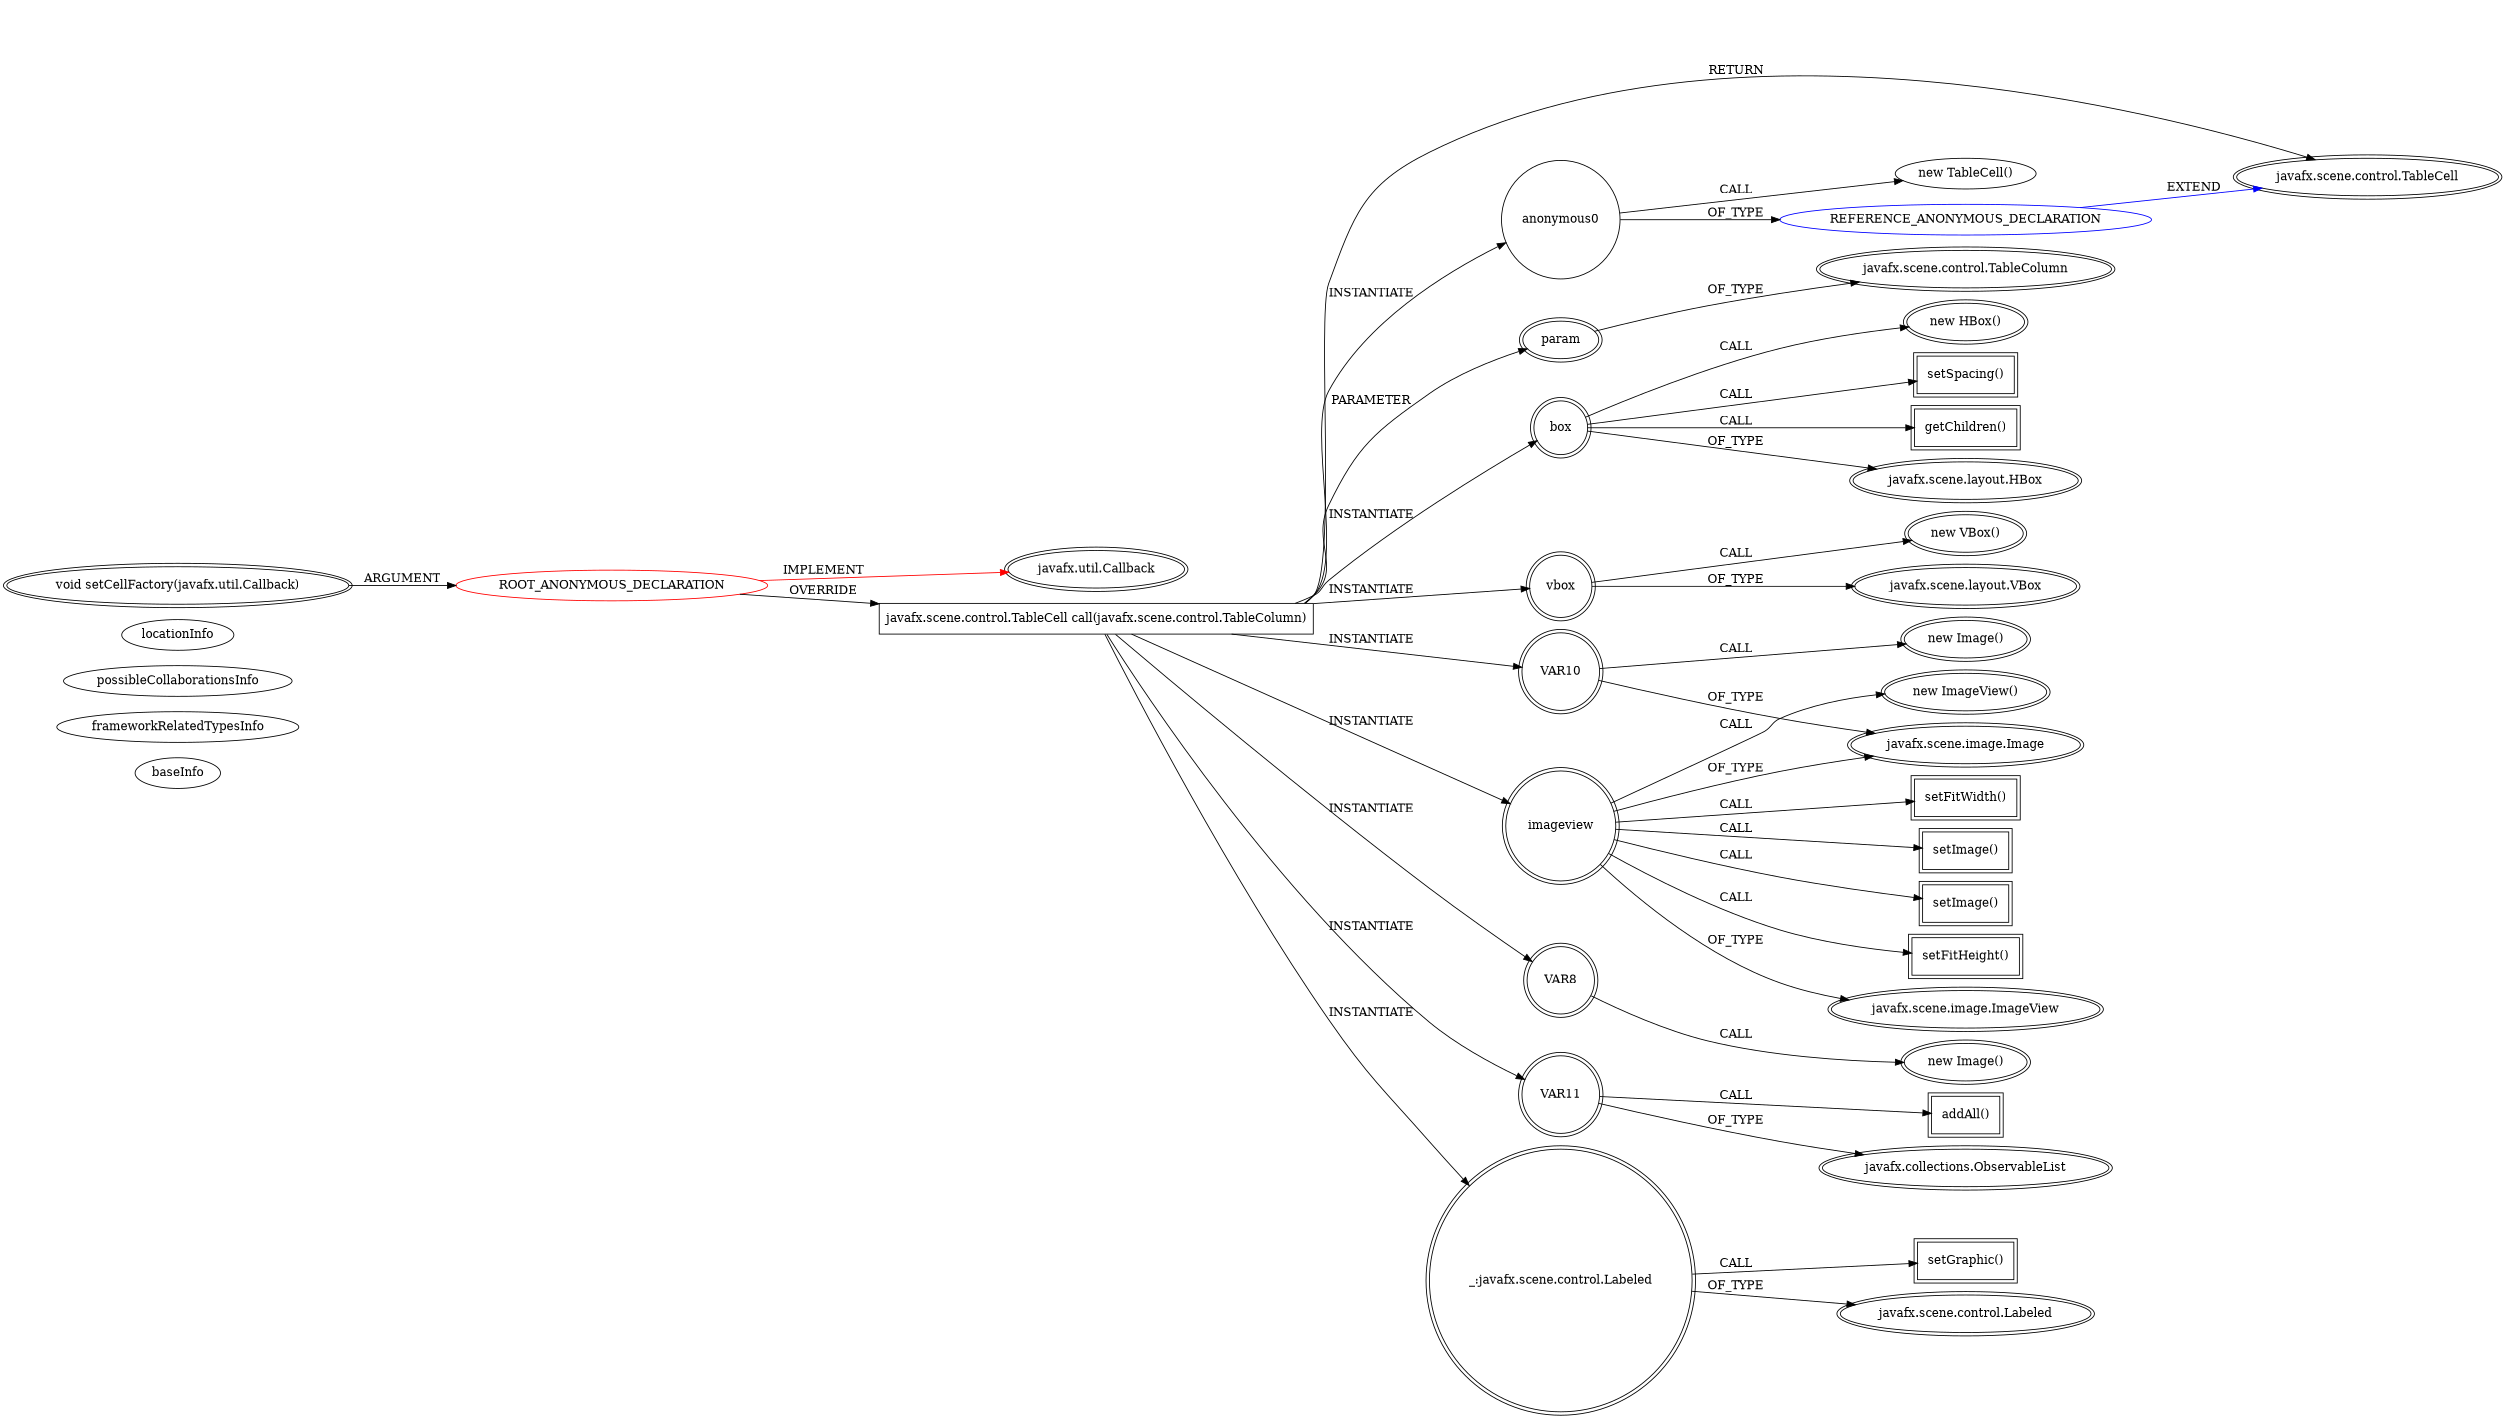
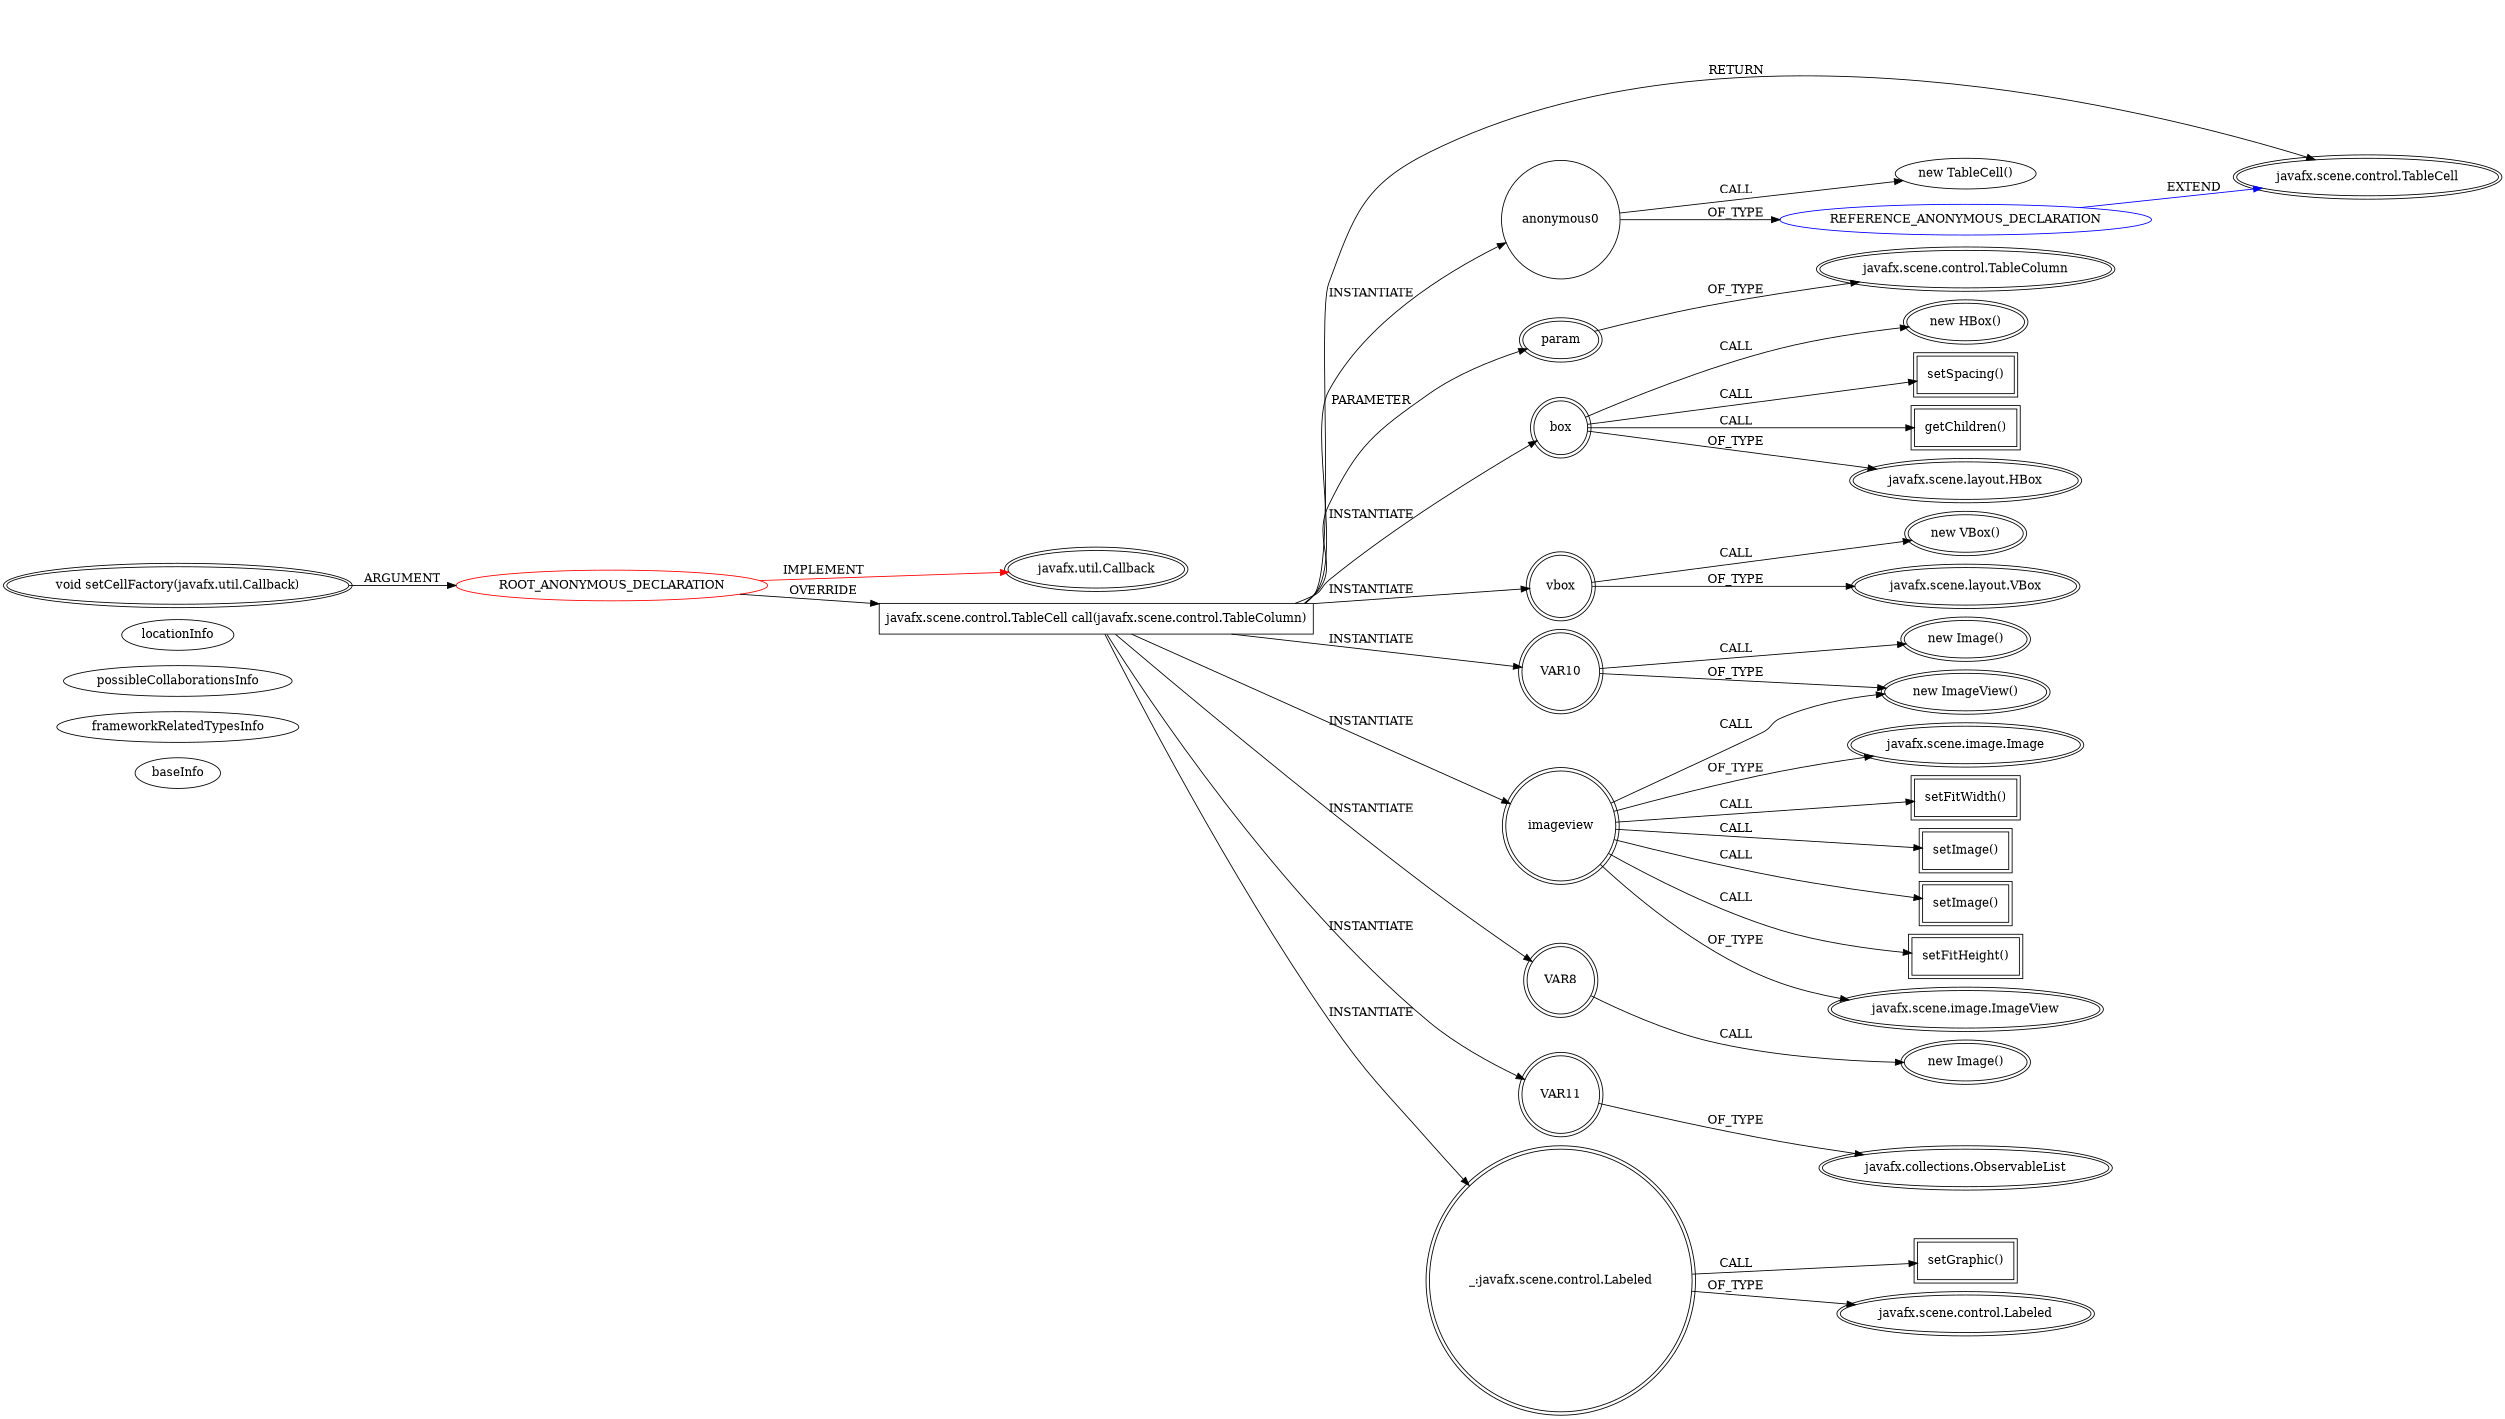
  digraph {
    rankdir=LR
    node [isFrameworkType=true vertexType=VARIABLE_EXPRESION peripheries=2]
    baseInfo [category=extension_graph graphId=2714 isAnonymous=true possibleRelation=true isFrameworkType="" vertexType="" peripheries=""]
    frameworkRelatedTypesInfo [0="javafx.util.Callback" isFrameworkType="" vertexType="" peripheries=""]
    possibleCollaborationsInfo [0="2714~OVERRIDING_METHOD_DECLARATION-INSTANTIATION-~javafx.util.Callback ~javafx.scene.control.TableCell ~true~true" isFrameworkType="" vertexType="" peripheries=""]
    locationInfo [contextSignature="void initialize(java.net.URL,java.util.ResourceBundle)" filePath="/geyrix57-Proyecto_1_Bases/Proyecto_1_Bases-master/src/Control/ControlLog.java" graphId=2714 projectName="geyrix57-Proyecto_1_Bases" isFrameworkType="" vertexType="" peripheries=""]
    n5 [color=red isFrameworkType=false label=ROOT_ANONYMOUS_DECLARATION vertexType=ROOT_ANONYMOUS_DECLARATION peripheries=""]
    n6 [label="javafx.util.Callback" vertexType=FRAMEWORK_INTERFACE_TYPE]
    n7 [isFrameworkType=false label="javafx.scene.control.TableCell call(javafx.scene.control.TableColumn)" shape=box vertexType=OVERRIDING_METHOD_DECLARATION peripheries=""]
    n8 [label="javafx.scene.control.TableCell" vertexType=FRAMEWORK_CLASS_TYPE]
    n9 [label=param vertexType=PARAMETER_DECLARATION]
    n10 [isFrameworkType=false label=anonymous0 shape=circle peripheries=""]
    n11 [label=box shape=circle]
    n12 [label=vbox shape=circle]
    n13 [label=imageview shape=circle]
    n14 [label=VAR8 shape=circle]
    n15 [label=VAR10 shape=circle]
    n16 [label=VAR11 shape=circle]
    n17 [label="_:javafx.scene.control.Labeled" shape=circle]
    n18 [label="void setCellFactory(javafx.util.Callback)" vertexType=OUTSIDE_CALL]
    n19 [label="javafx.scene.control.TableColumn" vertexType=FRAMEWORK_CLASS_TYPE]
    n20 [color=blue isFrameworkType=false label=REFERENCE_ANONYMOUS_DECLARATION vertexType=REFERENCE_ANONYMOUS_DECLARATION peripheries=""]
    n21 [isFrameworkType=false label="new TableCell()" vertexType=CONSTRUCTOR_CALL peripheries=""]
    n22 [label="javafx.scene.layout.HBox" vertexType=FRAMEWORK_CLASS_TYPE]
    n23 [label="new HBox()" vertexType=CONSTRUCTOR_CALL]
    n24 [label="setSpacing()" shape=box vertexType=INSIDE_CALL]
    n25 [label="getChildren()" shape=box vertexType=INSIDE_CALL]
    n26 [label="javafx.scene.layout.VBox" vertexType=FRAMEWORK_CLASS_TYPE]
    n27 [label="new VBox()" vertexType=CONSTRUCTOR_CALL]
    n28 [label="javafx.scene.image.ImageView" vertexType=FRAMEWORK_CLASS_TYPE]
    n29 [label="new ImageView()" vertexType=CONSTRUCTOR_CALL]
    n30 [label="setFitHeight()" shape=box vertexType=INSIDE_CALL]
    n31 [label="setFitWidth()" shape=box vertexType=INSIDE_CALL]
    n32 [label="setImage()" shape=box vertexType=INSIDE_CALL]
    n33 [label="setImage()" shape=box vertexType=INSIDE_CALL]
    n34 [label="javafx.scene.image.Image" vertexType=FRAMEWORK_CLASS_TYPE]
    n35 [label="new Image()" vertexType=CONSTRUCTOR_CALL]
    n36 [label="new Image()" vertexType=CONSTRUCTOR_CALL]
    n37 [label="javafx.collections.ObservableList" vertexType=FRAMEWORK_INTERFACE_TYPE]
-   n38 [label="addAll()" shape=box vertexType=INSIDE_CALL]
    n39 [label="javafx.scene.control.Labeled" vertexType=FRAMEWORK_CLASS_TYPE]
    n40 [label="setGraphic()" shape=box vertexType=INSIDE_CALL]
    n5 -> n6 [color=red label=IMPLEMENT]
    n5 -> n7 [label=OVERRIDE]
    n7 -> n8 [label=RETURN]
    n7 -> n9 [label=PARAMETER]
    n7 -> n10 [label=INSTANTIATE]
    n7 -> n11 [label=INSTANTIATE]
    n7 -> n12 [label=INSTANTIATE]
    n7 -> n13 [label=INSTANTIATE]
    n7 -> n14 [label=INSTANTIATE]
    n7 -> n15 [label=INSTANTIATE]
    n7 -> n16 [label=INSTANTIATE]
    n7 -> n17 [label=INSTANTIATE]
    n9 -> n19 [label=OF_TYPE]
    n10 -> n20 [label=OF_TYPE]
    n10 -> n21 [label=CALL]
    n11 -> n22 [label=OF_TYPE]
    n11 -> n23 [label=CALL]
    n11 -> n24 [label=CALL]
    n11 -> n25 [label=CALL]
    n12 -> n26 [label=OF_TYPE]
    n12 -> n27 [label=CALL]
    n13 -> n28 [label=OF_TYPE]
    n13 -> n29 [label=CALL]
    n13 -> n30 [label=CALL]
    n13 -> n31 [label=CALL]
    n13 -> n32 [label=CALL]
    n13 -> n33 [label=CALL]
    n13 -> n34 [label=OF_TYPE]
    n14 -> n35 [label=CALL]
-   n15 -> n34 [label=OF_TYPE]
+   n15 -> n29 [label=OF_TYPE]
    n15 -> n36 [label=CALL]
    n16 -> n37 [label=OF_TYPE]
-   n16 -> n38 [label=CALL]
    n17 -> n39 [label=OF_TYPE]
    n17 -> n40 [label=CALL]
    n18 -> n5 [label=ARGUMENT]
    n20 -> n8 [color=blue label=EXTEND]
  }
